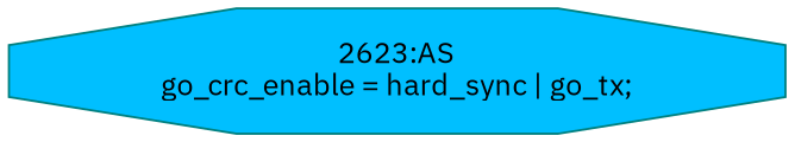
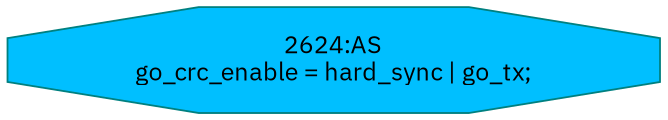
  strict digraph {
    fontname="IBM Plex Sans"
-   n1 [ast="<pyverilog.vparser.ast.Assign object at 0x7f44f6b75ed0>" def_var="['go_crc_enable']" fillcolor=deepskyblue label="2623:AS\ngo_crc_enable = hard_sync | go_tx;" statements="[]" style=filled typ=Assign use_var="['hard_sync', 'go_tx']" color=teal shape=octagon fontname="IBM Plex Sans"]
+   n1 [ast="<pyverilog.vparser.ast.Assign object at 0x7f44f6b75ed0>" def_var="['go_crc_enable']" fillcolor=deepskyblue label="2624:AS\ngo_crc_enable = hard_sync | go_tx;" statements="[]" style=filled typ=Assign use_var="['hard_sync', 'go_tx']" color=teal shape=octagon fontname="IBM Plex Sans"]
  }
